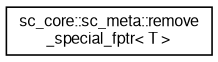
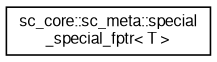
  digraph {
    rankdir=LR
-   n1 [color=black fillcolor=white fontname=FreeSans fontsize=10 height=0.2 label="sc_core::sc_meta::remove\l_special_fptr\< T \>" shape=record style=filled width=0.4]
+   n1 [color=black fillcolor=white fontname=FreeSans fontsize=10 height=0.2 label="sc_core::sc_meta::special\l_special_fptr\< T \>" shape=record style=filled width=0.4]
  }
